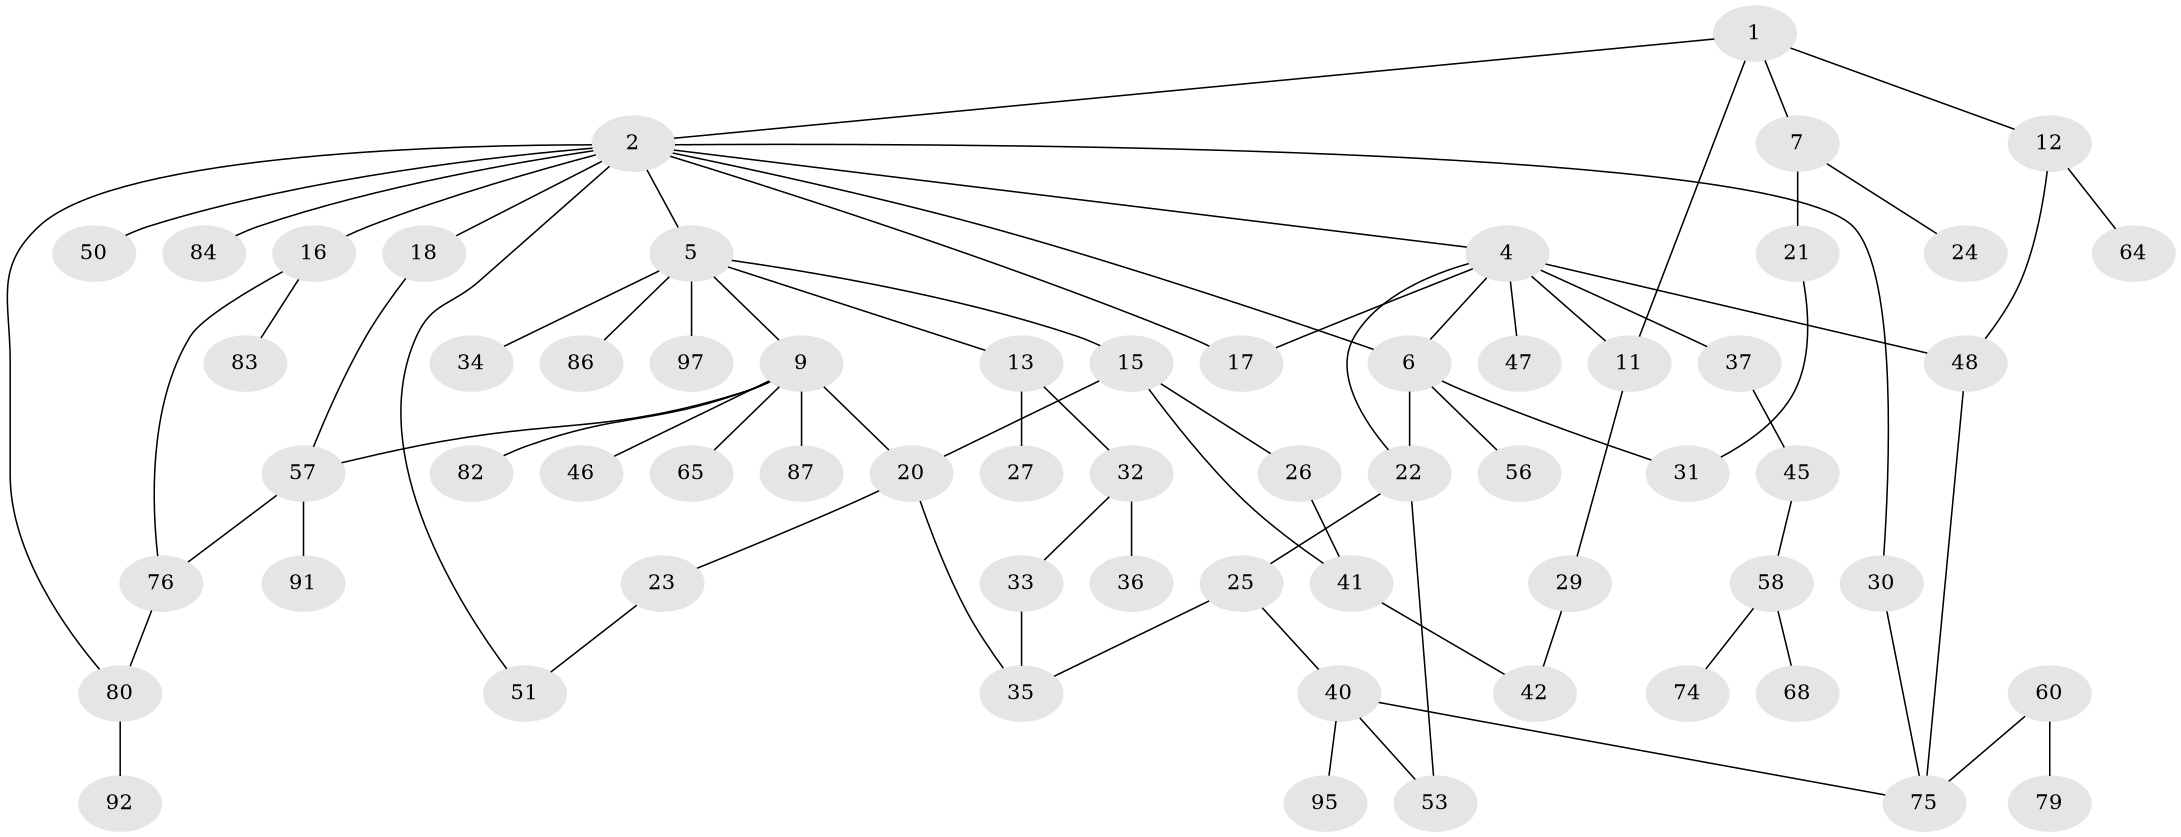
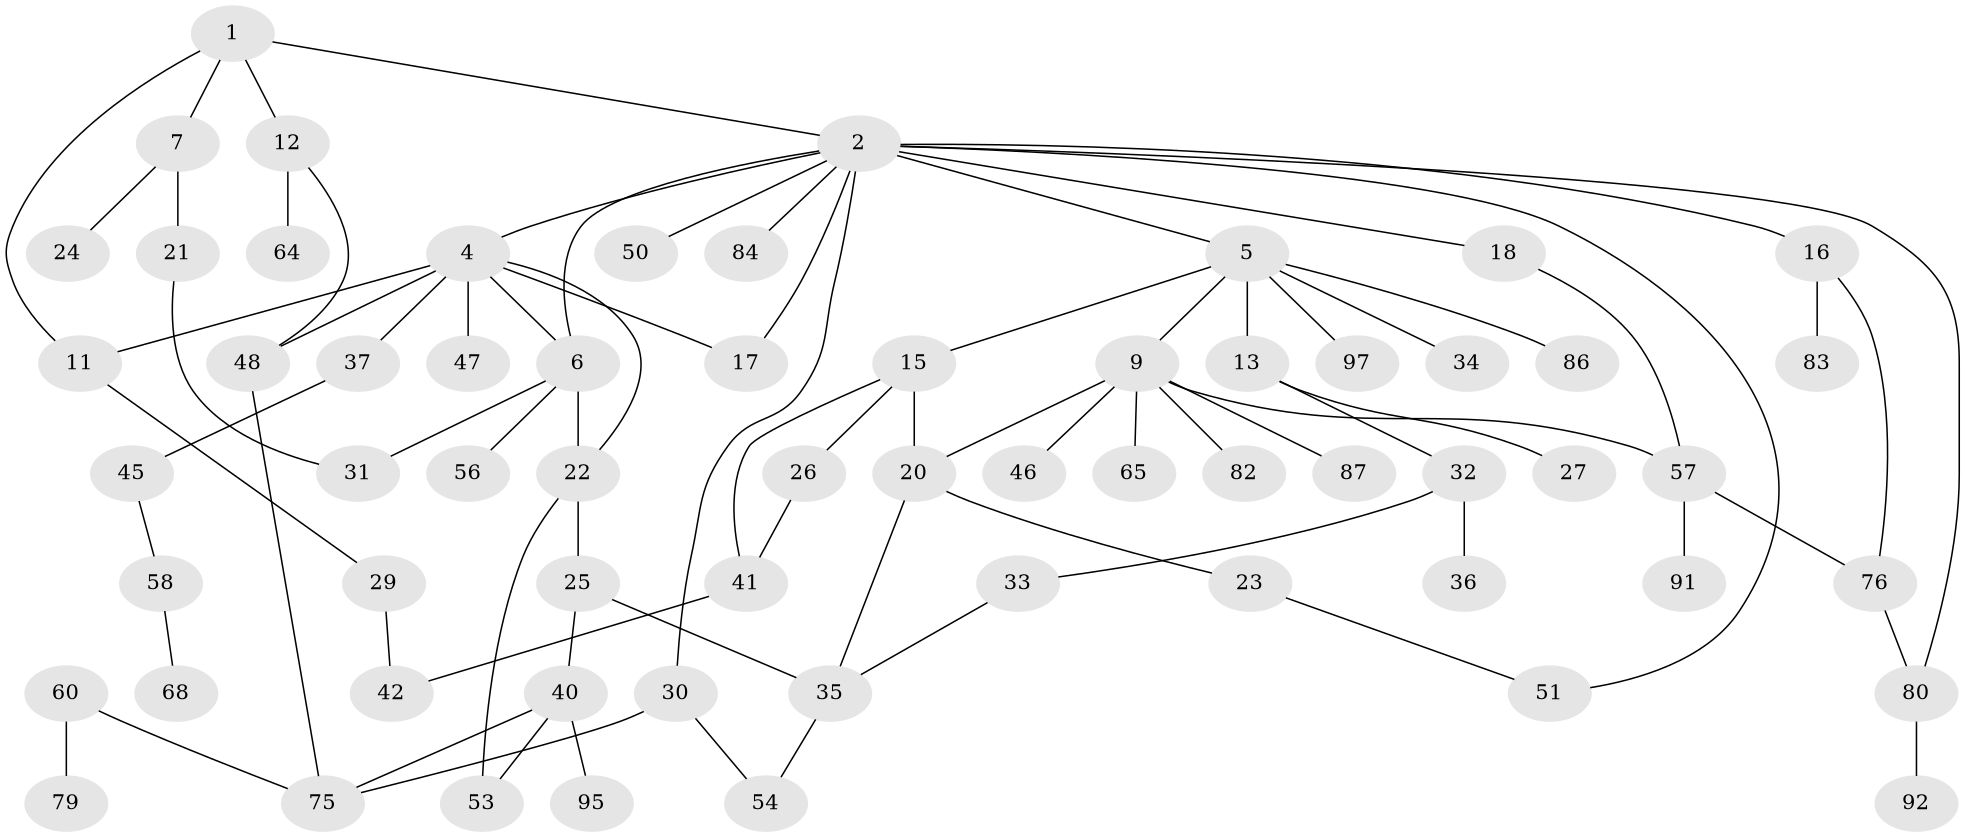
  graph {
    node [color=gray90 style=filled]
    2 [super="+3"]
    4 [super="+8"]
    5 [super="+14"]
    6 [super="+43"]
    16 [super="+44"]
    17
    18 [super="+70"]
    30 [super="+88"]
    50 [super="+89"]
    51
    80 [super="+90"]
    84
    1
    7
    11 [super="+55"]
    12 [super="+96"]
    21 [super="+38"]
    24 [super="+94"]
    29 [super="+73"]
    48 [super="+52"]
    64
    22 [super="+93"]
    37
    47
    9 [super="+10"]
    13 [super="+19"]
    15
    34
    86
    n30 [label=97]
    31
    56
    76 [super="+78"]
    83
    57 [super="+63"]
+   54
    75 [super="+81"]
    92
    25
    53 [super="+97"]
    45 [super="+62"]
    20 [super="+39"]
    46 [super="+49"]
    65
    82
    87
    27 [super="+67"]
    32 [super="+61"]
    26 [super="+28"]
    41 [super="+59"]
    23
    35 [super="+66"]
    91
    42
    33 [super="+69"]
    36
    40 [super="+85"]
    95
    60 [super="+71"]
    79
    58 [super="+99"]
    68
-   74
    2 -- 4
    2 -- 5
    2 -- 6
    2 -- 16
    2 -- 17
    2 -- 18
    2 -- 30
    2 -- 50
    2 -- 51
    2 -- 80
    2 -- 84
    4 -- 6
    4 -- 17
    4 -- 11
    4 -- 48
    4 -- 22
    4 -- 37
    4 -- 47
    5 -- 9
    5 -- 13
    5 -- 15
    5 -- 34
    5 -- 86
    5 -- n30
    6 -- 22
    6 -- 31
    6 -- 56
    16 -- 76
    16 -- 83
    18 -- 57
+   30 -- 54
    30 -- 75
    80 -- 92
    1 -- 2
    1 -- 7
    1 -- 11
    1 -- 12
    7 -- 21
    7 -- 24
    11 -- 29
    12 -- 48
    12 -- 64
    21 -- 31
    29 -- 42
    48 -- 75
    22 -- 25
    22 -- 53
    37 -- 45
    9 -- 57
    9 -- 20
    9 -- 46
    9 -- 65
    9 -- 82
    9 -- 87
    13 -- 27
    13 -- 32
    15 -- 20
    15 -- 26
    15 -- 41
    76 -- 80
    57 -- 76
    57 -- 91
    25 -- 35
    25 -- 40
    45 -- 58
    20 -- 23
    20 -- 35
    32 -- 33
    32 -- 36
    26 -- 41
    41 -- 42
    23 -- 51
+   35 -- 54
    33 -- 35
    40 -- 75
    40 -- 53
    40 -- 95
    60 -- 75
    60 -- 79
    58 -- 68
-   58 -- 74
  }
